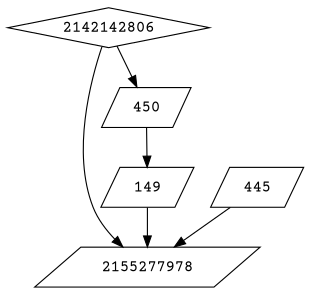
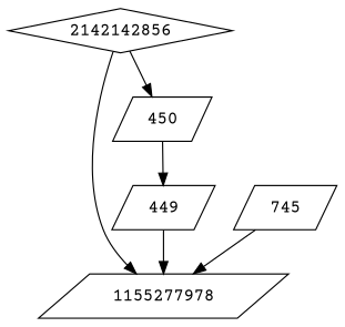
  strict digraph {
    fontname="Courier Prime"
    node [fontname="Courier Prime" shape=parallelogram]
    edge [fontname="Courier Prime"]
-   449 [label=149]
-   2155277978
-   2142142856 [shape=diamond label=2142142806]
+   449
+   2155277978 [label=1155277978]
+   2142142856 [shape=diamond]
    450
-   445
+   445 [label=745]
    449 -> 2155277978
    2142142856 -> 2155277978
    2142142856 -> 450
    450 -> 449
    445 -> 2155277978
  }
